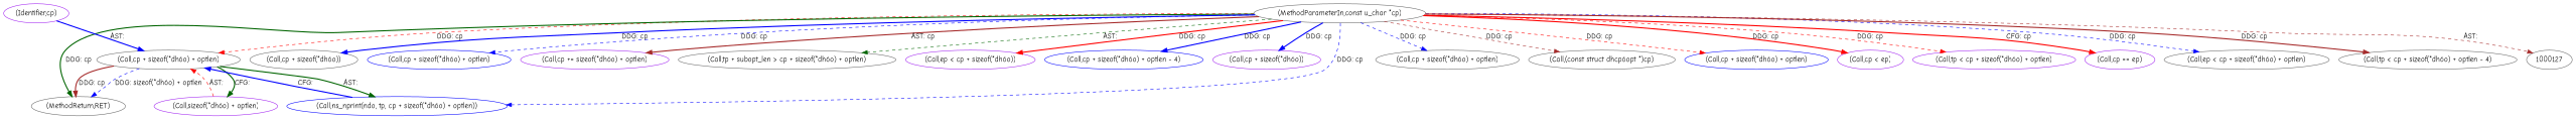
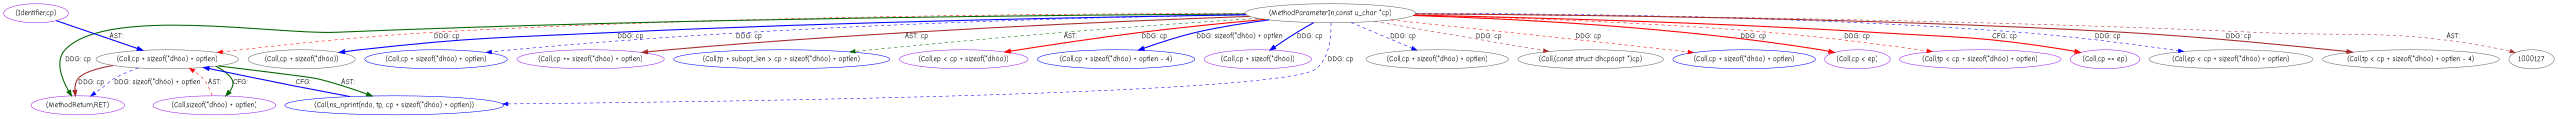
  digraph {
    fontname="Comic Neue"
    node [color=gray40 fontname="Comic Neue"]
    edge [color=blue fontname="Comic Neue" style=bold]
    n1 [label="(Call,cp + sizeof(*dh6o) + optlen)"]
    n2 [color=blue label="(Call,ns_nprint(ndo, tp, cp + sizeof(*dh6o) + optlen))"]
    n3 [color=purple label="(Call,sizeof(*dh6o) + optlen)"]
-   n4 [label="(MethodReturn,RET)"]
+   n4 [color=purple label="(MethodReturn,RET)"]
    n5 [label="(MethodParameterIn,const u_char *cp)"]
    n6 [label="(Call,cp + sizeof(*dh6o))"]
    n7 [color=blue label="(Call,cp + sizeof(*dh6o) + optlen)"]
    n8 [color=purple label="(Call,cp += sizeof(*dh6o) + optlen)"]
-   n9 [label="(Call,tp + subopt_len > cp + sizeof(*dh6o) + optlen)"]
+   n9 [color=blue label="(Call,tp + subopt_len > cp + sizeof(*dh6o) + optlen)"]
    n10 [color=purple label="(Call,ep < cp + sizeof(*dh6o))"]
    n11 [color=blue label="(Call,cp + sizeof(*dh6o) + optlen - 4)"]
    n12 [color=purple label="(Call,cp + sizeof(*dh6o))"]
    n13 [label="(Call,cp + sizeof(*dh6o) + optlen)"]
    n14 [label="(Call,(const struct dhcp6opt *)cp)"]
    n15 [color=blue label="(Call,cp + sizeof(*dh6o) + optlen)"]
    n16 [color=purple label="(Call,cp < ep)"]
    n17 [color=purple label="(Call,tp < cp + sizeof(*dh6o) + optlen)"]
    n18 [color=purple label="(Call,cp == ep)"]
    n19 [label="(Call,ep < cp + sizeof(*dh6o) + optlen)"]
    n20 [label="(Call,tp < cp + sizeof(*dh6o) + optlen - 4)"]
    1000127
    n22 [color=purple label="(Identifier,cp)"]
    n1 -> n2 [color=darkgreen label="AST: "]
    n1 -> n3 [color=darkgreen label="CFG: "]
    n1 -> n4 [color=brown label="DDG: cp"]
    n1 -> n4 [label="DDG: sizeof(*dh6o) + optlen" style=dashed]
    n2 -> n1 [label="CFG: "]
    n3 -> n1 [color=red label="AST: " style=dashed]
    n5 -> n1 [color=red label="DDG: cp" style=dashed]
    n5 -> n2 [label="DDG: cp" style=dashed]
    n5 -> n4 [color=darkgreen label="DDG: cp"]
    n5 -> n6 [label="DDG: cp"]
    n5 -> n7 [label="DDG: cp" style=dashed]
    n5 -> n8 [color=brown label="AST: cp"]
    n5 -> n9 [color=darkgreen label="AST: " style=dashed]
    n5 -> n10 [color=red label="DDG: cp"]
-   n5 -> n11 [label="DDG: cp"]
+   n5 -> n11 [label="DDG: sizeof(*dh6o) + optlen"]
    n5 -> n12 [label="DDG: cp"]
    n5 -> n13 [label="DDG: cp" style=dashed]
    n5 -> n14 [color=brown label="DDG: cp" style=dashed]
    n5 -> n15 [color=red label="DDG: cp" style=dashed]
    n5 -> n16 [color=red label="DDG: cp"]
    n5 -> n17 [color=red label="DDG: cp" style=dashed]
    n5 -> n18 [color=red label="CFG: cp"]
    n5 -> n19 [label="DDG: cp" style=dashed]
    n5 -> n20 [color=brown label="DDG: cp"]
    n5 -> 1000127 [color=brown label="AST: " style=dashed]
    n22 -> n1 [label="AST: "]
  }
